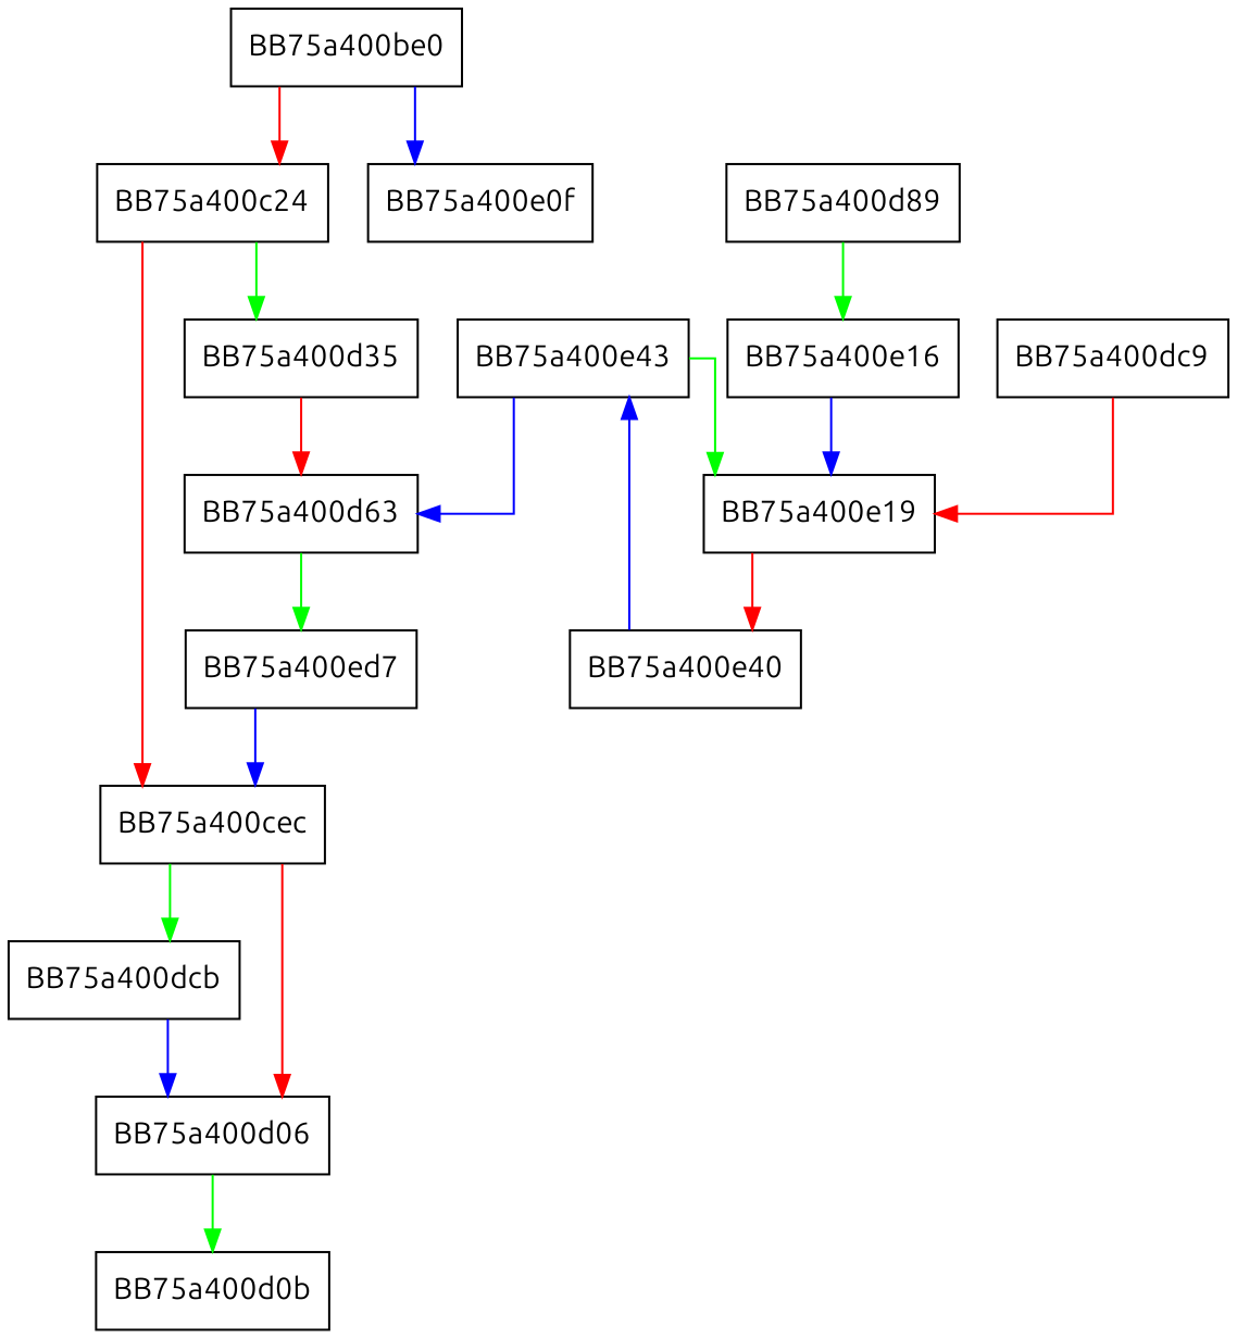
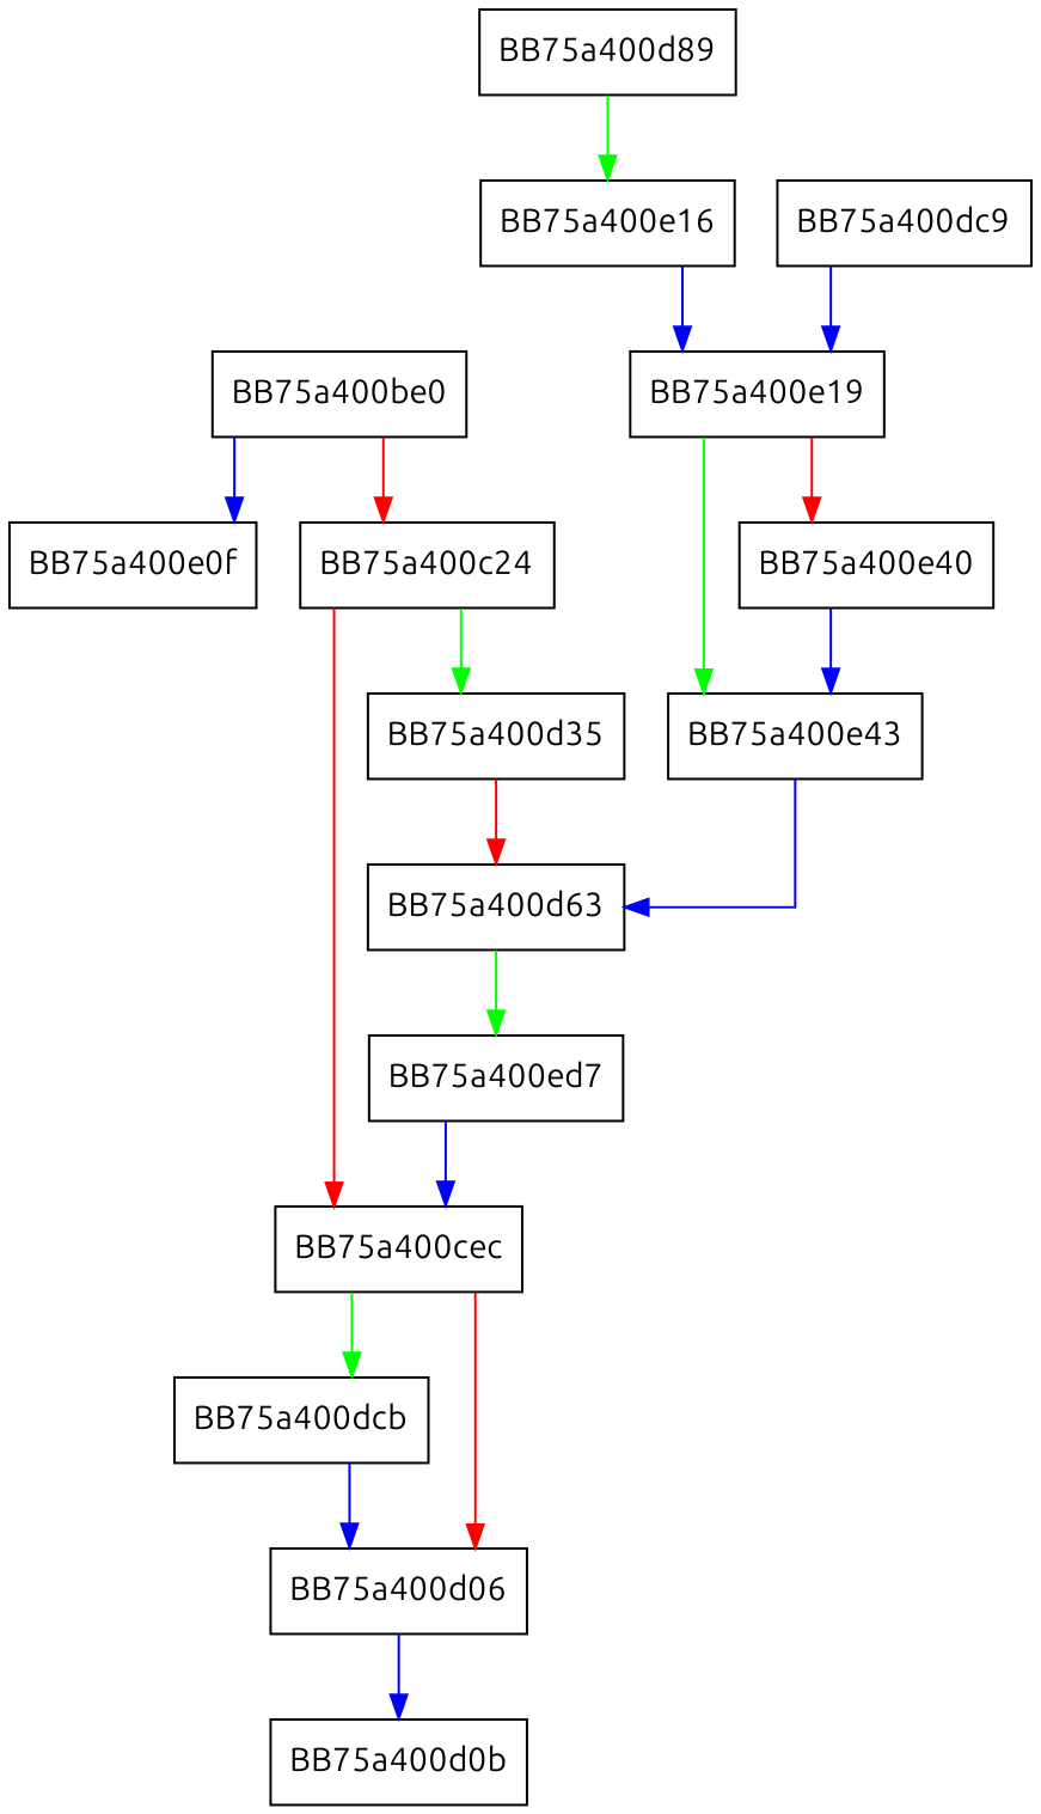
  digraph {
    fontname=Ubuntu
    splines=ortho
    node [fontname=Ubuntu shape=box]
    edge [color=blue fontname=Ubuntu]
    BB75a400be0
    BB75a400e0f
    BB75a400c24
    BB75a400d35
    BB75a400cec
    BB75a400d63
    BB75a400dcb
    BB75a400d06
    BB75a400ed7
    BB75a400d0b
    BB75a400d89
    BB75a400e16
    BB75a400e19
    BB75a400dc9
    BB75a400e43
    BB75a400e40
    BB75a400be0 -> BB75a400e0f
    BB75a400be0 -> BB75a400c24 [color=red]
    BB75a400c24 -> BB75a400d35 [color=green]
    BB75a400c24 -> BB75a400cec [color=red]
    BB75a400d35 -> BB75a400d63 [color=red]
    BB75a400cec -> BB75a400dcb [color=green]
    BB75a400cec -> BB75a400d06 [color=red]
    BB75a400d63 -> BB75a400ed7 [color=green]
    BB75a400dcb -> BB75a400d06
-   BB75a400d06 -> BB75a400d0b [color=green]
+   BB75a400d06 -> BB75a400d0b
    BB75a400ed7 -> BB75a400cec
    BB75a400d89 -> BB75a400e16 [color=green]
    BB75a400e16 -> BB75a400e19
-   BB75a400e43 -> BB75a400e19 [color=green]
+   BB75a400e19 -> BB75a400e43 [color=green]
    BB75a400e19 -> BB75a400e40 [color=red]
-   BB75a400dc9 -> BB75a400e19 [color=red]
+   BB75a400dc9 -> BB75a400e19
    BB75a400e43 -> BB75a400d63
    BB75a400e40 -> BB75a400e43
  }
